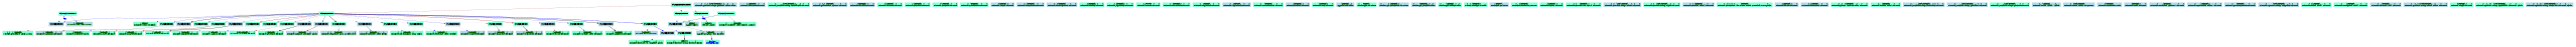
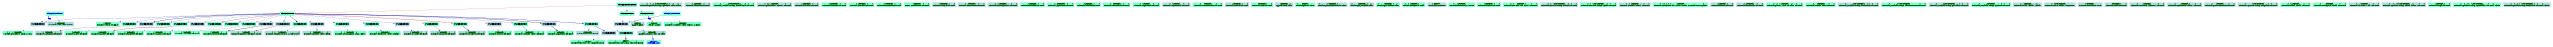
  digraph {
    node [fillcolor=aquamarine fontcolor=darkgreen shape=plaintext style=filled]
    edge [color=black style=dotted]
    n1 [label="GENUS\nTrimezia Salisb. ex Herb."]
    n2 [label="USAGE;TAXON" fontcolor=""]
    n3 [fillcolor=lightblue label="USAGE;TAXON" fontcolor=""]
    n4 [label="USAGE;TAXON" fontcolor=""]
    n5 [fillcolor=lightblue label="USAGE;TAXON" fontcolor=""]
    n6 [label="USAGE;TAXON" fontcolor=""]
    n7 [label="USAGE;TAXON" fontcolor=""]
    n8 [fillcolor=lightblue label="USAGE;TAXON" fontcolor=""]
    n9 [label="USAGE;TAXON" fontcolor=""]
    n10 [label="USAGE;TAXON" fontcolor=""]
    n11 [label="USAGE;TAXON" fontcolor=""]
    n12 [fillcolor=lightblue label="USAGE;TAXON" fontcolor=""]
    n13 [fillcolor=lightblue label="USAGE;TAXON" fontcolor=""]
    n14 [label="USAGE;TAXON" fontcolor=""]
    n15 [fillcolor=lightblue label="USAGE;TAXON" fontcolor=""]
    n16 [label="USAGE;TAXON" fontcolor=""]
    n17 [label="USAGE;TAXON" fontcolor=""]
    n18 [fillcolor=lightblue label="USAGE;TAXON" fontcolor=""]
    n19 [label="USAGE;TAXON" fontcolor=""]
    n20 [label="USAGE;TAXON" fontcolor=""]
    n21 [fillcolor=lightblue label="USAGE;TAXON" fontcolor=""]
    n22 [label="USAGE;TAXON" fontcolor=""]
    n23 [fillcolor=lightblue label="USAGE;TAXON" fontcolor=""]
    n24 [label="USAGE;TAXON" fontcolor=""]
    n25 [label="SPECIES\nMoraea grandiflora Sessé & Moc."]
    n26 [fillcolor=lightblue label="SPECIES\nTrimezia organensis Ravenna"]
-   n27 [label="SPECIES\nTrimezia plicatifolia Chukr"]
    n28 [label="SPECIES\nTrimezia pusilla Ravenna"]
    n29 [label="SPECIES\nTrimezia connata Ravenna"]
-   n30 [label="SPECIES\nTrimezia exillima Ravenna"]
    n31 [label="SPECIES\nTrimezia capitellata Ravenna"]
    n32 [label="SPECIES\nTrimezia rupestris Ravenna"]
-   n33 [label="SUBSPECIES\nTrimezia rotundata Ravenna"]
+   n33 [label="SPECIES\nTrimezia rotundata Ravenna"]
    n34 [label="SPECIES\nTrimezia paradoxa Ravenna"]
    n35 [fillcolor=lightblue label="SPECIES\nTrimezia speciosa (Ravenna) Chukr"]
    n36 [fillcolor=lightblue label="SPECIES\nTrimezia campanula Lovo & Mello-Silva"]
    n37 [fillcolor=lightblue label="SPECIES\nTrimezia spathata (Klatt) Baker"]
    n38 [label="SPECIES\nTrimezia martinicensis (Jacq.) Herb."]
    n39 [label="SPECIES\nTrimezia cathartica (Klatt) Niederl."]
    n40 [fillcolor=lightblue label="SPECIES\nTrimezia truncata Ravenna"]
    n41 [fillcolor=lightblue label="SPECIES\nTrimezia sincorana Ravenna"]
    n42 [fillcolor=lightblue label="SPECIES\nTrimezia brevicaulis Ravenna"]
    n43 [label="SPECIES\nTrimezia caulosa Ravenna"]
    n44 [label="SPECIES\nTrimezia violacea (Klatt) Ravenna"]
    n45 [label="SPECIES\nTrimezia spectabilis Ravenna"]
    n46 [fillcolor=lightblue label="SPECIES\nTrimezia fistulosa Foster"]
    n47 [fillcolor=lightblue label="USAGE;TAXON" fontcolor=""]
    n48 [label="USAGE;TAXON" fontcolor=""]
    n49 [label="VARIETY\nTrimezia fistulosa var. longifolia Chukr"]
    n50 [label="GENUS\nTrimezia fistulosa subsp. fistulosa Foster"]
    n51 [label="SPECIES\nTrimezia juncifolia (Klatt) Benth. & Hook."]
    n52 [fontcolor=blue label="USAGE;SYNONYM"]
    n53 [fillcolor=lightblue label="USAGE;TAXON" fontcolor=""]
    n54 [fillcolor=lightblue label="SPECIES\nCypella purgans Mart. ex Klatt"]
    n55 [fontcolor=blue label="FAMILY\nIridaceae Juss."]
    n56 [fillcolor=lightblue label="SPECIES\nTrimezia lutea (Klatt) Foster"]
    n57 [fontcolor=blue label="USAGE;SYNONYM"]
    n58 [fillcolor=lightblue label="SUBSPECIES\nTrimezia spathata subsp. spathata (Klatt) Baker"]
    n59 [fillcolor=lightblue label="SPECIES\nTrimezia bahiensis Ravenna"]
    n60 [label="SUBSPECIES\nTrimezia juncifolia subsp. cristallicola Ravenna"]
    n61 [fillcolor=lightblue label="SPECIES\nTrimezia galaxioides (Gomes) Ravenna"]
    n62 [fillcolor=lightblue label="SPECIES\nTrimezia altivallis Ravenna"]
    n63 [label="SPECIES\nTrimezia bauensis Ravenna"]
    n64 [label="SPECIES\nTrimezia caeteana Ravenna"]
    n65 [label="SPECIES\nTrimezia concinna Ravenna"]
-   n66 [label="SPECIES\nTrimezia cristaliensis Ravenna"]
+   n66 [label="SPECIES\nFoster cristaliensis Ravenna"]
    n67 [fillcolor=lightblue label="SPECIES\nTrimezia decora Ravenna"]
    n68 [fillcolor=lightblue label="SPECIES\nTrimezia decumbens Ravenna"]
    n69 [fillcolor=lightblue label="SPECIES\nTrimezia itamarajuensis Ravenna"]
    n70 [label="SPECIES\nTrimezia itatiaica Ravenna"]
    n71 [label="SPECIES\nTrimezia jaguatirica Ravenna"]
-   n72 [label="TAXON\nTrimezia latifolia Ravenna"]
+   n72 [label="SPECIES\nTrimezia latifolia Ravenna"]
    n73 [label="SPECIES\nTrimezia marumbina Ravenna"]
    n74 [label="SPECIES\nTrimezia mogolensis Ravenna"]
    n75 [fillcolor=lightblue label="SPECIES\nTrimezia riopretensis Ravenna"]
    n76 [label="SPECIES\nTrimezia sooretamensis Ravenna"]
    n77 [fillcolor=lightblue label="SPECIES\nTrimezia suffusa Ravenna"]
    n78 [label="SPECIES\nTrimezia unca Ravenna"]
    n79 [fillcolor=lightblue label="SPECIES\nCypella lutea Klatt"]
    n80 [label="GENUS\nLansbergia de Vriese"]
    n81 [fillcolor=lightblue label="SPECIES\nLansbergia caracasana de Vriese"]
    n82 [fillcolor=lightblue label="SPECIES\nLansbergia juncifolia Klatt"]
    n83 [label="SPECIES\nLansbergia violacea Klatt"]
    n84 [label="SPECIES\nMarica semiaperta Lodd."]
    n85 [fillcolor=lightblue label="GENUS\nRemaclea C.Morren"]
    n86 [label="SPECIES\nRemaclea funebris C.Morren"]
    n87 [label="SPECIES\nTrimezia bicolor Ravenna"]
    n88 [label="SPECIES\nTrimezia caerulea (Ker Gawl.) Ravenna"]
    n89 [fillcolor=lightblue label="SUBSPECIES\nTrimezia caerulea subsp. eximia Ravenna"]
    n90 [label="SUBSPECIES\nTrimezia caerulea subsp. rigida Ravenna"]
    n91 [fillcolor=lightblue label="SPECIES\nTrimezia candida (Hassl.) Ravenna"]
    n92 [label="SPECIES\nTrimezia caracasana (de Vriese) Benth. & Hook.f. ex B.D.Jacks."]
    n93 [fillcolor=lightblue label="SPECIES\nTrimezia fibrosa Ravenna"]
    n94 [fillcolor=lightblue label="SPECIES\nTrimezia fluminensis Ravenna"]
    n95 [label="SPECIES\nTrimezia glauca (Seub. ex Klatt) Ravenna"]
    n96 [label="SPECIES\nTrimezia humilis (Klatt) Ravenna"]
    n97 [fillcolor=lightblue label="SUBSPECIES\nTrimezia juncifolia subsp. aurantiaca Ravenna"]
+   n98 [label="SUBSPECIES\nTrimezia juncifolia subsp. diamantinensis Ravenna"]
    n99 [fillcolor=lightblue label="SUBSPECIES\nTrimezia juncifolia subsp. parviflora Ravenna"]
-   n100 [label="SUBSPECIES\nTrimezia juncifolia subsp. speciosa Ravenna"]
+   n100 [label="SPECIES\nTrimezia juncifolia subsp. speciosa Ravenna"]
    n101 [fillcolor=lightblue label="SPECIES\nTrimezia lurida (Salisb.) Salisb."]
    n102 [fillcolor=lightblue label="SUBSPECIES\nTrimezia martii (Baker) R.C.Foster"]
    n103 [fillcolor=lightblue label="SPECIES\nTrimezia meridensis Herb."]
    n104 [fillcolor=lightblue label="SPECIES\nTrimezia nitida Ravenna"]
    n105 [fillcolor=lightblue label="SPECIES\nTrimezia northiana (Schneev.) Ravenna"]
    n106 [fillcolor=lightblue label="SPECIES\nTrimezia occidentalis (Baker) Ravenna"]
    n107 [fillcolor=lightblue label="SPECIES\nTrimezia portosecurensis Ravenna"]
    n108 [fillcolor=lightblue label="SUBSPECIES\nTrimezia rupestris subsp. magnifica Ravenna"]
    n109 [label="SPECIES\nTrimezia sabinii (Lindl.) Ravenna"]
    n110 [label="SPECIES\nTrimezia semiaperta (Lodd.) Ravenna"]
    n111 [fillcolor=lightblue label="SPECIES\nTrimezia silvestris (Vell.) Ravenna"]
    n112 [fillcolor=lightblue label="SUBSPECIES\nTrimezia spathata subsp. martii (Baker) Ravenna"]
    n113 [label="SPECIES\nTrimezia urupa Ravenna"]
    n114 [label="SUBSPECIES\nTrimezia spathata subsp. spectabilis (Ravenna) Chukr"]
    n115 [fillcolor=lightblue label="SUBSPECIES\nTrimezia spathata subsp. sincorana (Ravenna) Chukr"]
    n116 [label="USAGE;TAXON;ROOT" fontcolor=""]
    n117 [label="USAGE;TAXON" fontcolor=""]
    n118 [label="USAGE;TAXON" fontcolor=""]
    n119 [fillcolor=lightblue label="GENUS\nCypella Herb."]
    n120 [label="GENUS\nMarica Schreb."]
    n2 -> n1
    n2 -> n3 [color=blue style=solid]
    n2 -> n4 [color=blue style=solid]
    n2 -> n5 [style=bold]
    n2 -> n6 [color=blue style=solid]
    n2 -> n7 [color=teal]
    n2 -> n8 [color=teal style=solid]
    n2 -> n9 [color=brown style=bold]
    n2 -> n10 [color=blue style=solid]
    n2 -> n11 [color=brown style=solid]
    n2 -> n12 [color=teal]
    n2 -> n13 [color=teal style=bold]
    n2 -> n14 [style=bold]
    n2 -> n15 [color=teal]
    n2 -> n16
    n2 -> n17 [color=blue]
    n2 -> n18 [color=blue style=solid]
    n2 -> n19 [color=brown]
    n2 -> n20 [color=brown style=bold]
    n2 -> n21 [color=brown]
    n2 -> n22 [color=blue style=solid]
    n2 -> n23 [style=bold]
    n2 -> n24 [color=blue style=bold]
    n3 -> n25 [color=brown]
    n4 -> n26 [style=solid]
-   n5 -> n27 [color=blue]
    n6 -> n28 [color=brown]
    n7 -> n29 [color=brown style=bold]
-   n8 -> n30 [style=bold]
    n9 -> n31 [color=teal]
    n10 -> n32 [color=blue]
    n11 -> n33 [color=brown style=solid]
    n12 -> n34 [style=bold]
    n13 -> n35 [color=brown style=bold]
    n14 -> n36 [color=teal style=solid]
    n15 -> n37 [color=teal style=bold]
    n16 -> n38 [color=teal]
    n17 -> n39 [color=blue]
    n18 -> n40 [color=blue]
    n19 -> n41 [style=solid]
    n20 -> n42 [style=bold]
    n21 -> n43 [color=brown]
    n22 -> n44 [color=teal style=bold]
    n23 -> n45 [style=bold]
    n24 -> n46
    n24 -> n47 [color=blue style=bold]
    n24 -> n48 [color=blue]
    n47 -> n49
    n48 -> n50 [style=bold]
    n52 -> n51 [color=teal style=solid]
    n52 -> n53 [color=teal fontcolor=blue label=acc style=bold]
    n53 -> n54 [color=teal style=solid]
    n54 -> n55 [color=blue style=bold]
    n57 -> n3 [fontcolor=blue label=acc]
    n57 -> n56 [color=teal style=solid]
    n116 -> n2 [color=brown style=solid]
    n116 -> n117
    n116 -> n118 [color=teal]
    n117 -> n53 [color=blue]
    n117 -> n119 [color=brown]
    n118 -> n120 [color=brown style=solid]
  }
